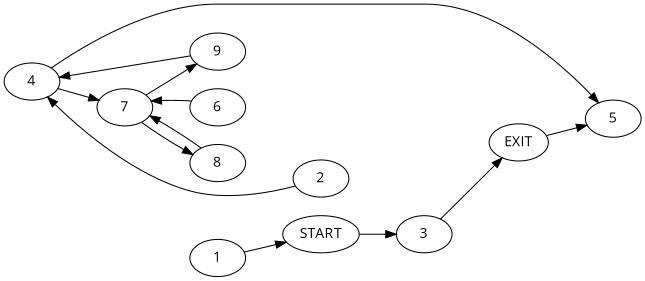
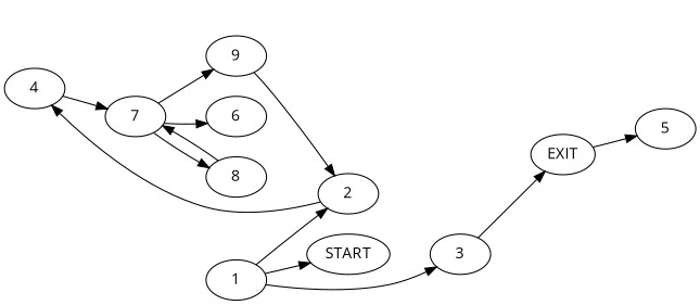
  digraph {
    fontname="Open Sans"
    rankdir=LR
    node [fontname="Open Sans"]
    edge [fontname="Open Sans"]
    n1 [label=START]
    1
    2
    3
    n5 [label=EXIT]
    5
    4
    7
    6
    8
    9
    1 -> n1
-   n1 -> 3
+   1 -> 2
+   1 -> 3
    2 -> 4
    3 -> n5
    n5 -> 5
-   4 -> 5
    4 -> 7
    7 -> 8
    7 -> 9
-   6 -> 7
+   7 -> 6
    8 -> 7
-   9 -> 4
+   9 -> 2
  }
